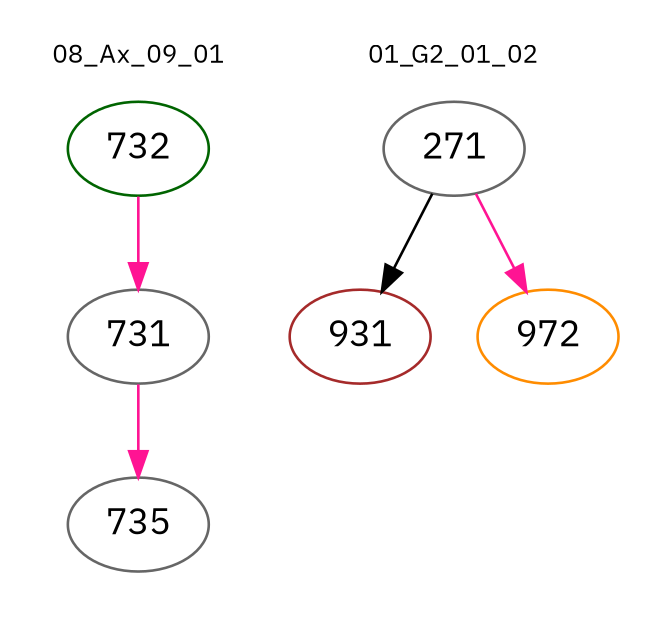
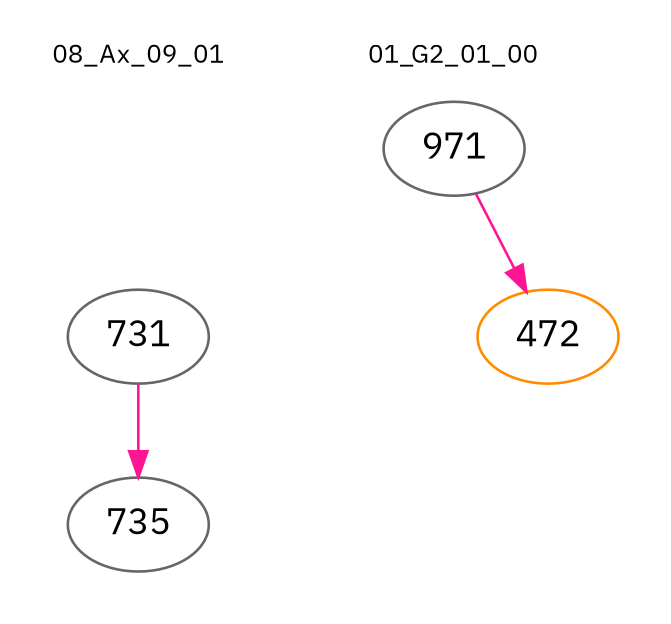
  digraph {
    fontname="IBM Plex Sans"
    node [color=gray40 fontname="IBM Plex Sans"]
    edge [arrowhead=normal color=deeppink fontname="IBM Plex Sans"]
-   n1 [color=darkgreen label=732]
    n2 [label=731]
    n3 [label=735]
-   n4 [label=271]
-   n5 [color=brown label=931]
-   n6 [color=darkorange label=972]
+   n4 [label=971]
+   n6 [color=darkorange label=472]
    subgraph cluster_1 {
      color=white
      fontsize=10
      label="08_Ax_09_01"
-     n1
      n2
      n3
    }
    subgraph cluster_2 {
      color=white
      fontsize=10
-     label="01_G2_01_02"
+     label="01_G2_01_00"
      n4
-     n5
      n6
    }
-   n1 -> n2
    n2 -> n3
-   n4 -> n5 [color=black]
    n4 -> n6
  }
